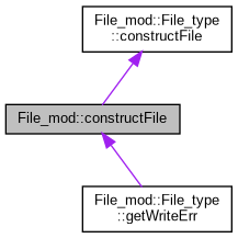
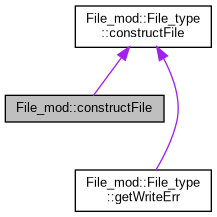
  digraph {
    fontname="Liberation Sans"
    rankdir=TB
    node [color=black fillcolor=white fontname="Liberation Sans" fontsize=10 shape=record style=filled]
    edge [color=purple dir=back fontname="Liberation Sans" fontsize=10 labelfontname=Helvetica labelfontsize=10 style=solid]
    n1 [fillcolor=grey75 fontcolor=black height=0.2 label="File_mod::constructFile" width=0.4]
    n2 [height=0.2 label="File_mod::File_type\l::getWriteErr" width=0.4]
    n3 [height=0.2 label="File_mod::File_type\l::constructFile" width=0.4]
-   n1 -> n2
+   n3 -> n2
    n3 -> n1
  }
